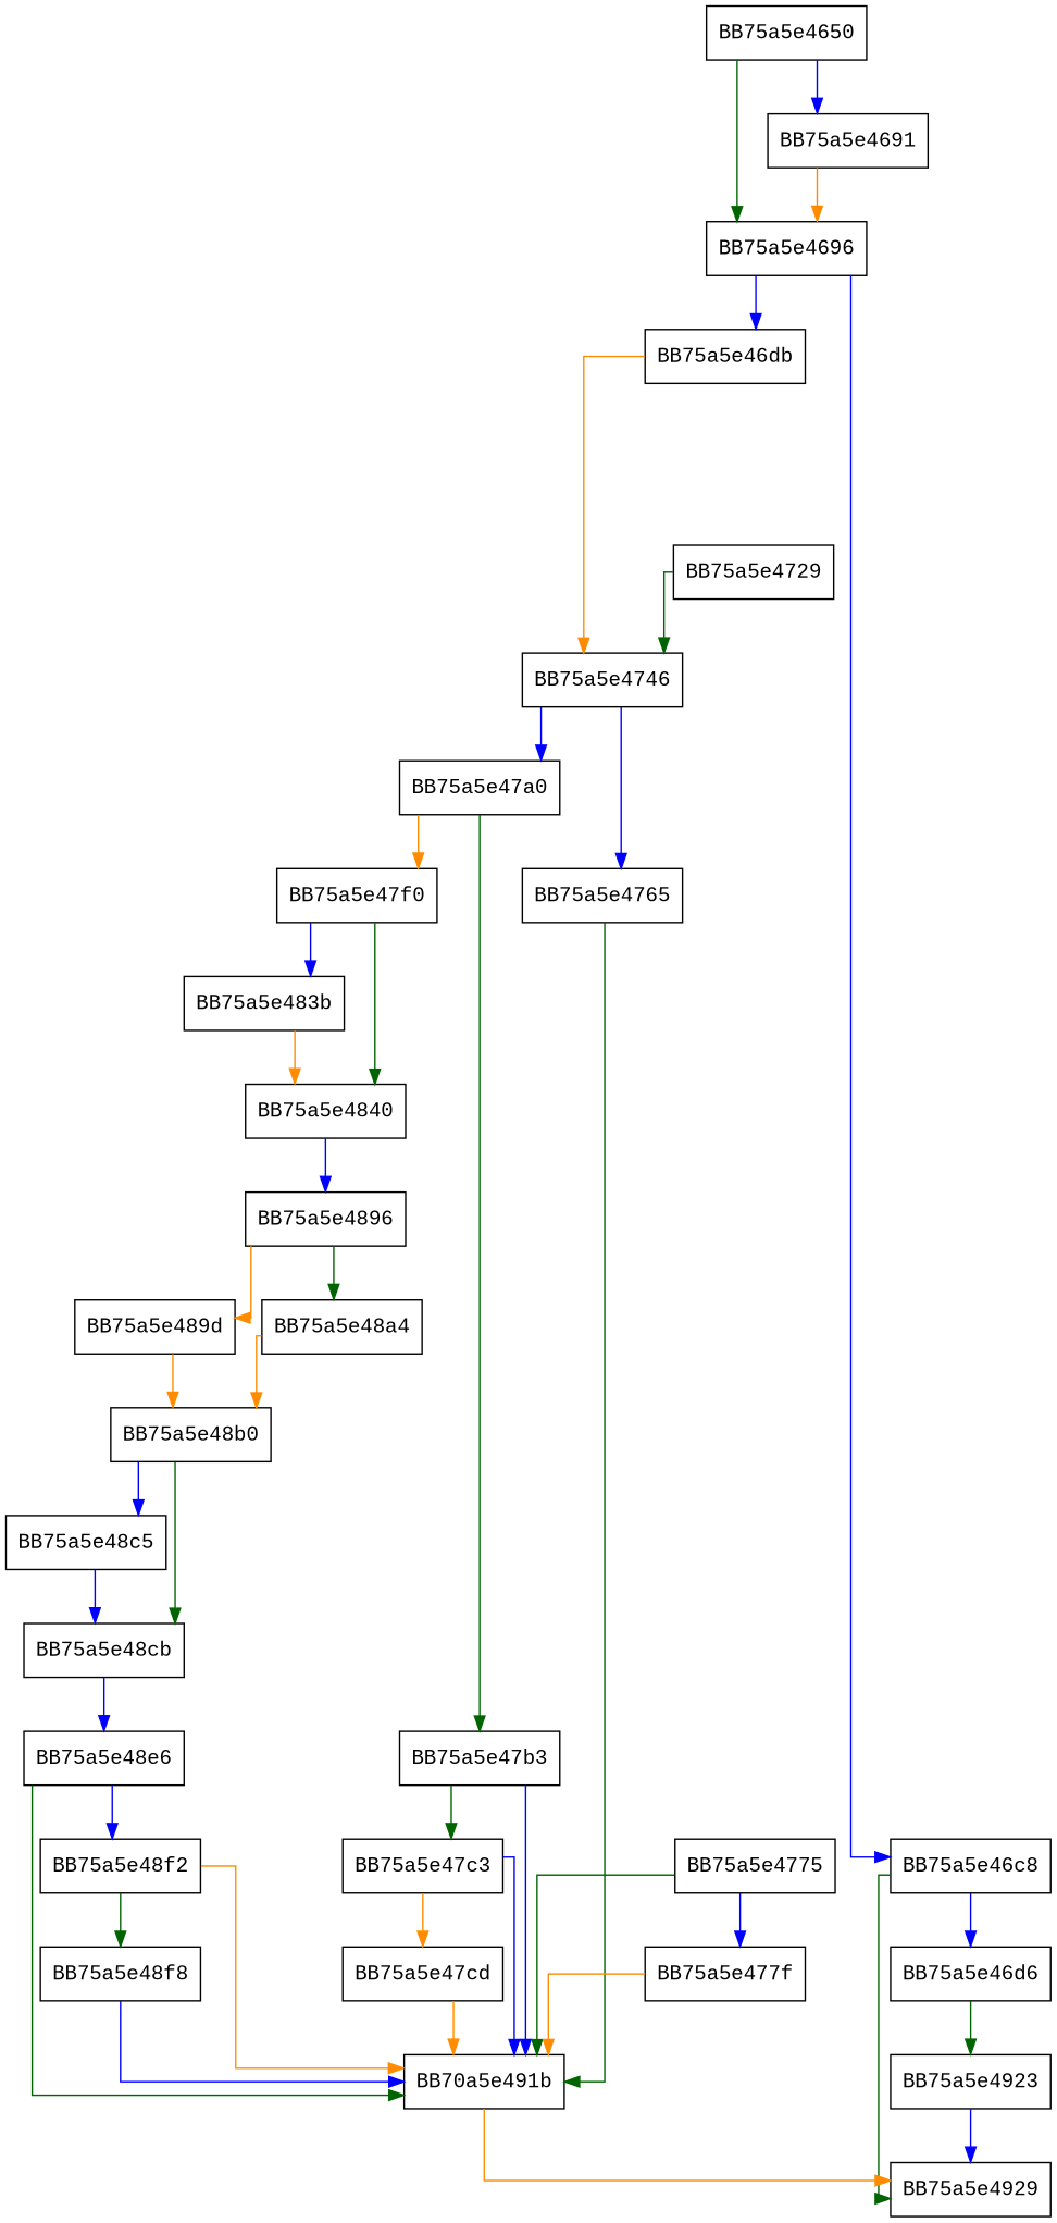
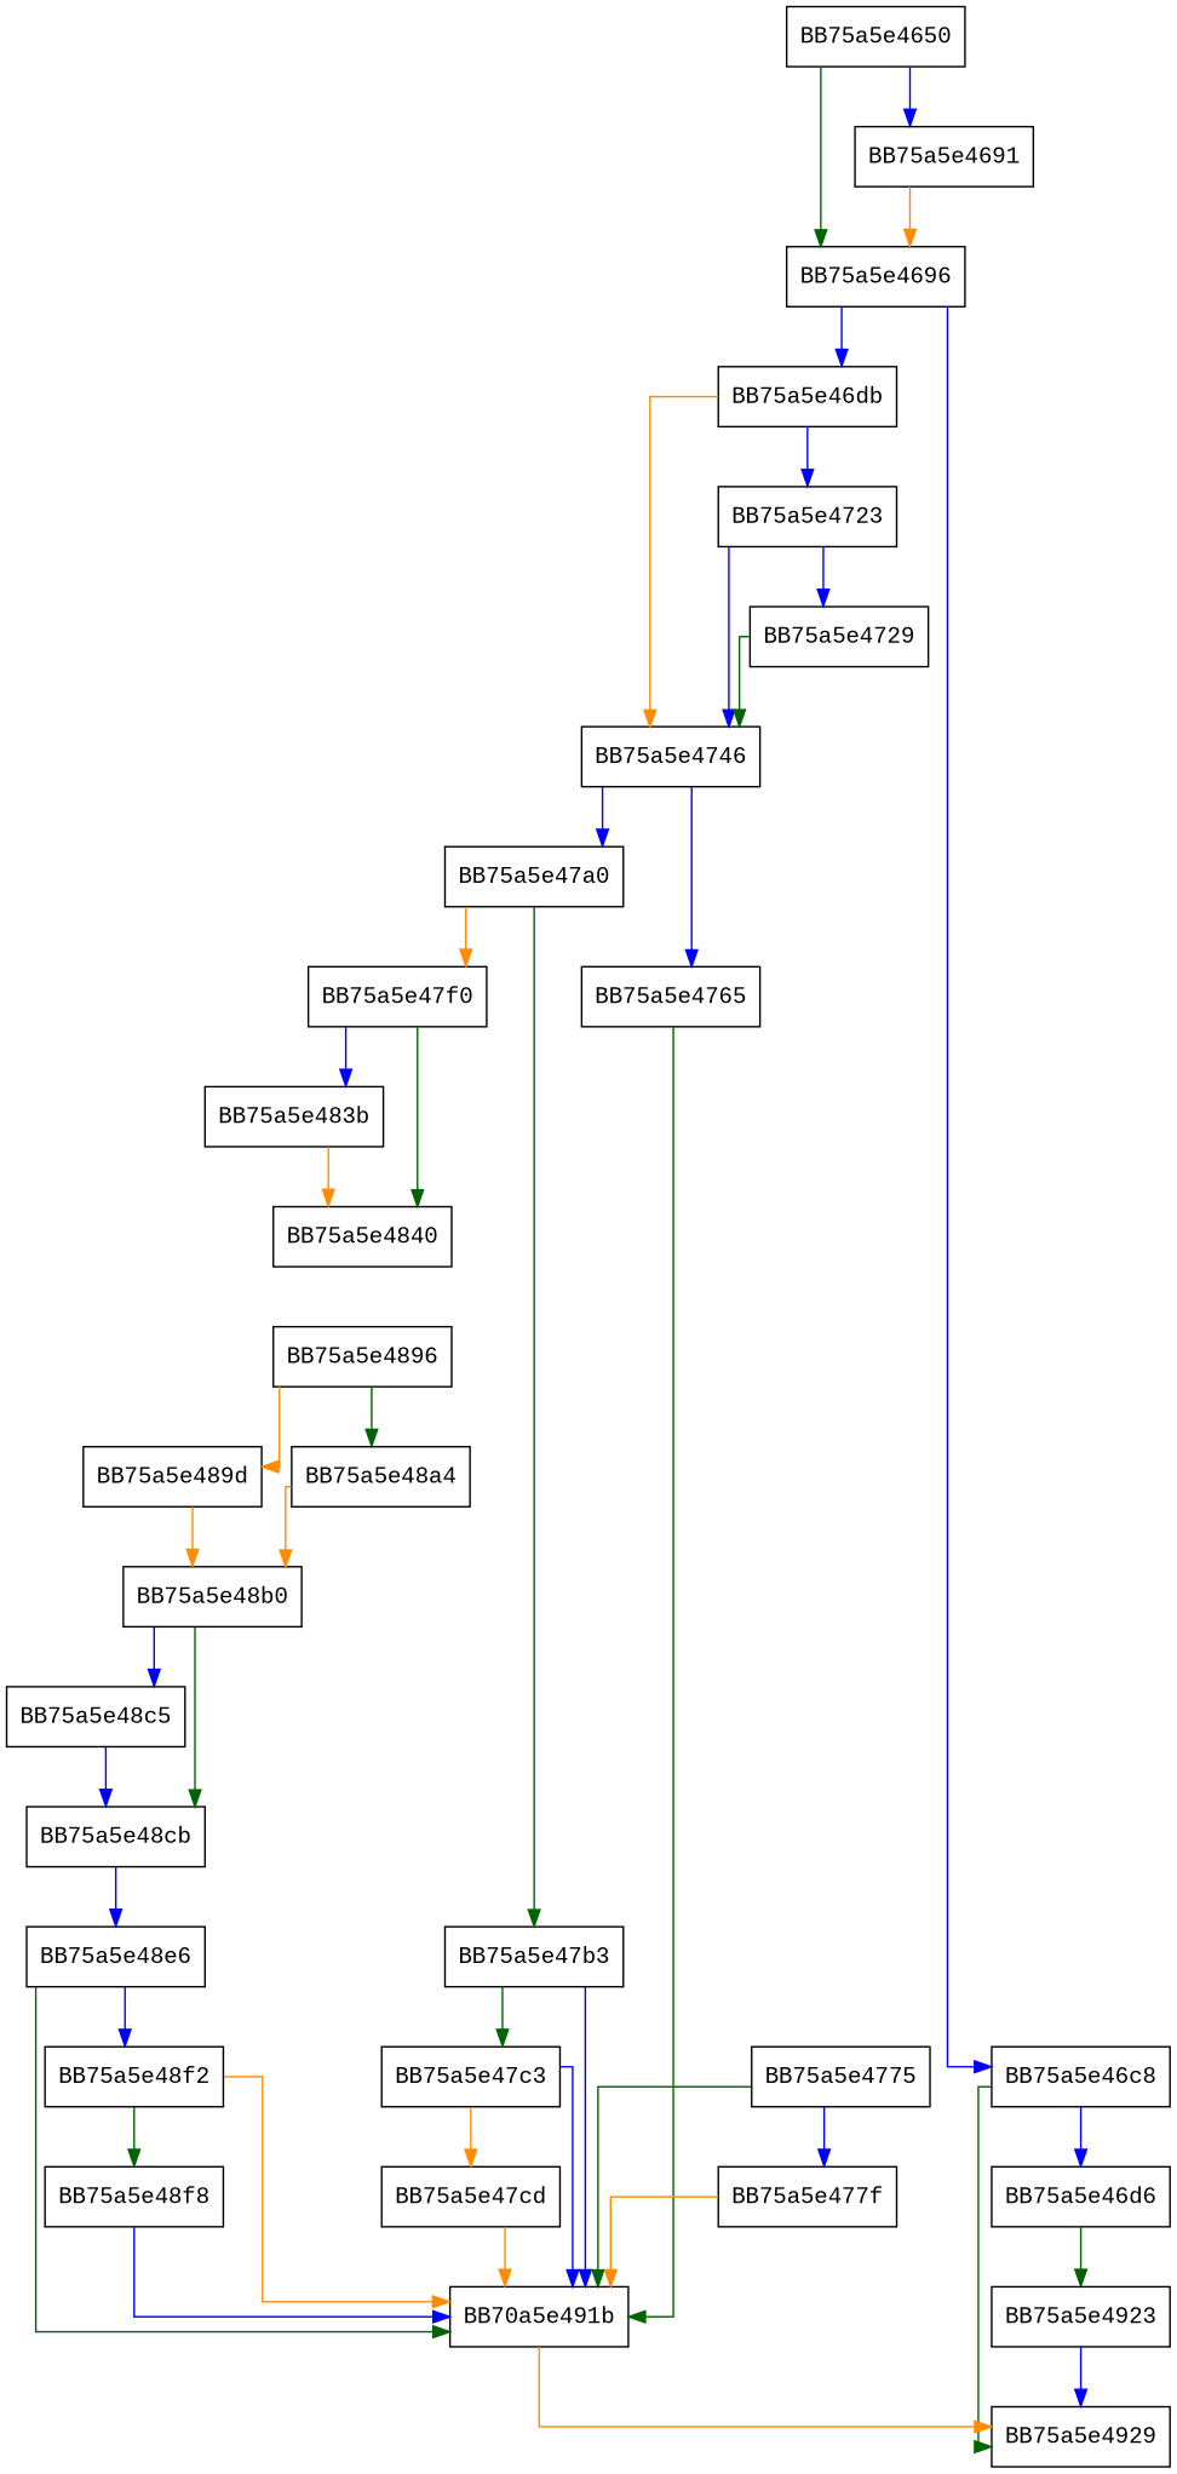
  digraph {
    fontname="Liberation Mono"
    splines=ortho
    node [fontname="Liberation Mono" shape=box]
    edge [color=blue fontname="Liberation Mono"]
    BB75a5e4650
    BB75a5e4696
    BB75a5e4691
    BB75a5e46db
    BB75a5e46c8
    BB75a5e4746
+   BB75a5e4723
    BB75a5e4929
    BB75a5e46d6
    BB75a5e47a0
    BB75a5e4765
    BB75a5e4729
    BB75a5e4923
    BB75a5e47f0
    BB75a5e47b3
    n16 [label=BB70a5e491b]
    BB75a5e4840
    BB75a5e483b
    BB75a5e47c3
    BB75a5e4775
    BB75a5e477f
    BB75a5e4896
    BB75a5e47cd
    BB75a5e48a4
    BB75a5e489d
    BB75a5e48b0
    BB75a5e48cb
    BB75a5e48c5
    BB75a5e48e6
    BB75a5e48f2
    BB75a5e48f8
    BB75a5e4650 -> BB75a5e4696 [color=darkgreen]
    BB75a5e4650 -> BB75a5e4691
    BB75a5e4696 -> BB75a5e46db
    BB75a5e4696 -> BB75a5e46c8
    BB75a5e4691 -> BB75a5e4696 [color=darkorange]
    BB75a5e46db -> BB75a5e4746 [color=darkorange]
+   BB75a5e46db -> BB75a5e4723
    BB75a5e46c8 -> BB75a5e4929 [color=darkgreen]
    BB75a5e46c8 -> BB75a5e46d6
    BB75a5e4746 -> BB75a5e47a0
    BB75a5e4746 -> BB75a5e4765
+   BB75a5e4723 -> BB75a5e4746
+   BB75a5e4723 -> BB75a5e4729
    BB75a5e46d6 -> BB75a5e4923 [color=darkgreen]
    BB75a5e47a0 -> BB75a5e47f0 [color=darkorange]
    BB75a5e47a0 -> BB75a5e47b3 [color=darkgreen]
    BB75a5e4765 -> n16 [color=darkgreen]
    BB75a5e4729 -> BB75a5e4746 [color=darkgreen]
    BB75a5e4923 -> BB75a5e4929
    BB75a5e47f0 -> BB75a5e4840 [color=darkgreen]
    BB75a5e47f0 -> BB75a5e483b
    BB75a5e47b3 -> n16
    BB75a5e47b3 -> BB75a5e47c3 [color=darkgreen]
    n16 -> BB75a5e4929 [color=darkorange]
-   BB75a5e4840 -> BB75a5e4896
    BB75a5e483b -> BB75a5e4840 [color=darkorange]
    BB75a5e47c3 -> n16
    BB75a5e47c3 -> BB75a5e47cd [color=darkorange]
    BB75a5e4775 -> n16 [color=darkgreen]
    BB75a5e4775 -> BB75a5e477f
    BB75a5e477f -> n16 [color=darkorange]
    BB75a5e4896 -> BB75a5e48a4 [color=darkgreen]
    BB75a5e4896 -> BB75a5e489d [color=darkorange]
    BB75a5e47cd -> n16 [color=darkorange]
    BB75a5e48a4 -> BB75a5e48b0 [color=darkorange]
    BB75a5e489d -> BB75a5e48b0 [color=darkorange]
    BB75a5e48b0 -> BB75a5e48cb [color=darkgreen]
    BB75a5e48b0 -> BB75a5e48c5
    BB75a5e48cb -> BB75a5e48e6
    BB75a5e48c5 -> BB75a5e48cb
    BB75a5e48e6 -> n16 [color=darkgreen]
    BB75a5e48e6 -> BB75a5e48f2
    BB75a5e48f2 -> n16 [color=darkorange]
    BB75a5e48f2 -> BB75a5e48f8 [color=darkgreen]
    BB75a5e48f8 -> n16
  }
